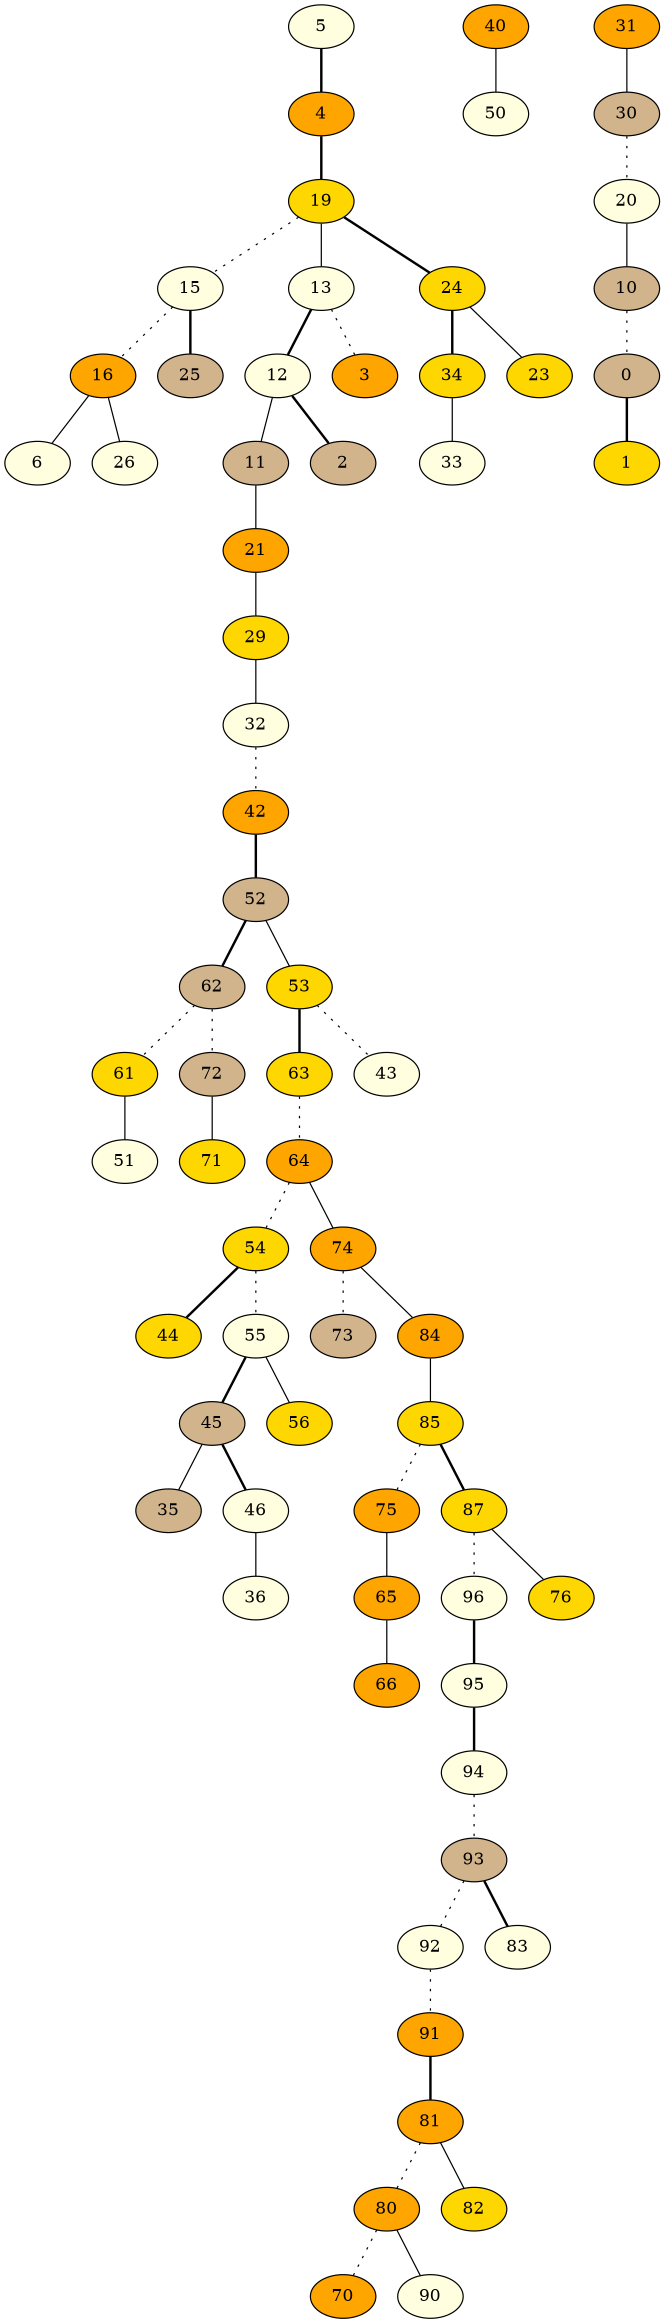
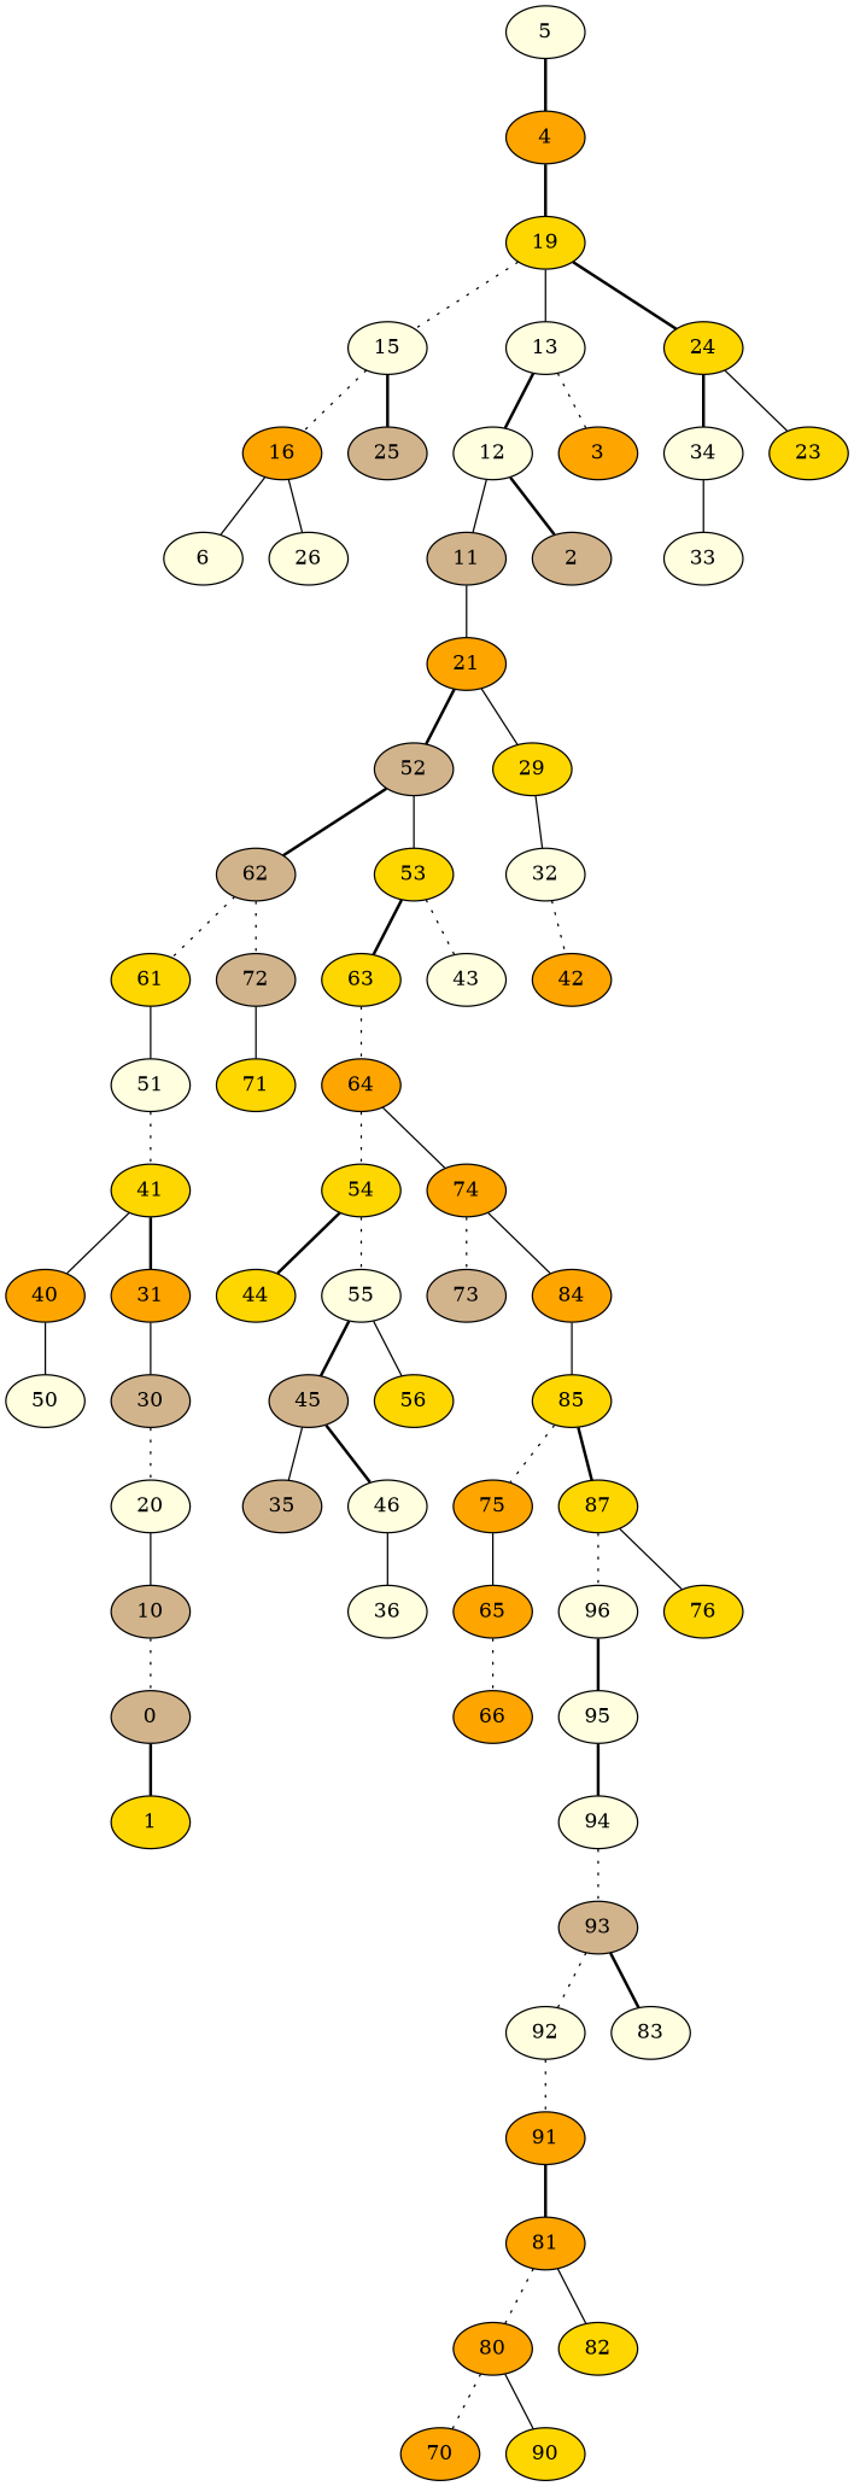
  graph {
    node [fillcolor=lightyellow style=filled]
    edge [style=solid]
    80 [fillcolor=orange]
    70 [fillcolor=orange]
-   90
+   90 [fillcolor=gold]
    61 [fillcolor=gold]
    51
+   41 [fillcolor=gold]
    40 [fillcolor=orange]
    31 [fillcolor=orange]
    0 [fillcolor=tan]
    1 [fillcolor=gold]
    62 [fillcolor=tan]
    72 [fillcolor=tan]
    71 [fillcolor=gold]
    45 [fillcolor=tan]
    35 [fillcolor=tan]
    46
    36
    65 [fillcolor=orange]
    66 [fillcolor=orange]
    52 [fillcolor=tan]
    53 [fillcolor=gold]
    63 [fillcolor=gold]
    43
    50
    30 [fillcolor=tan]
    75 [fillcolor=orange]
    54 [fillcolor=gold]
    44 [fillcolor=gold]
    55
    56 [fillcolor=gold]
    11 [fillcolor=tan]
    21 [fillcolor=orange]
    n33 [fillcolor=gold label=29]
    32
    64 [fillcolor=orange]
    74 [fillcolor=orange]
    73 [fillcolor=tan]
    84 [fillcolor=orange]
-   34 [fillcolor=gold]
+   34
    33
    42 [fillcolor=orange]
    16 [fillcolor=orange]
    15
    25 [fillcolor=tan]
    6
    26
    12
    2 [fillcolor=tan]
    13
    3 [fillcolor=orange]
    n51 [fillcolor=gold label=87]
    96
    76 [fillcolor=gold]
    95
    94
    93 [fillcolor=tan]
    92
    83
    91 [fillcolor=orange]
    81 [fillcolor=orange]
    82 [fillcolor=gold]
    85 [fillcolor=gold]
    20
    10 [fillcolor=tan]
    24 [fillcolor=gold]
    23 [fillcolor=gold]
    n67 [fillcolor=gold label=19]
    4 [fillcolor=orange]
    5
    80 -- 70 [style=dotted]
    80 -- 90
    61 -- 51
+   51 -- 41 [style=dotted]
+   41 -- 40
+   41 -- 31 [style=bold]
    40 -- 50
    31 -- 30
    0 -- 1 [style=bold]
    62 -- 61 [style=dotted]
    62 -- 72 [style=dotted]
    72 -- 71
    45 -- 35
    45 -- 46 [style=bold]
    46 -- 36
-   65 -- 66
+   65 -- 66 [style=dotted]
    52 -- 62 [style=bold]
    52 -- 53
    53 -- 63 [style=bold]
    53 -- 43 [style=dotted]
    63 -- 64 [style=dotted]
    30 -- 20 [style=dotted]
    75 -- 65
    54 -- 44 [style=bold]
    54 -- 55 [style=dotted]
    55 -- 45 [style=bold]
    55 -- 56
    11 -- 21
    21 -- n33
    n33 -- 32
    32 -- 42 [style=dotted]
    64 -- 54 [style=dotted]
    64 -- 74
    74 -- 73 [style=dotted]
    74 -- 84
    84 -- 85
    34 -- 33
-   42 -- 52 [style=bold]
+   21 -- 52 [style=bold]
    16 -- 6
    16 -- 26
    15 -- 16 [style=dotted]
    15 -- 25 [style=bold]
    12 -- 11
    12 -- 2 [style=bold]
    13 -- 12 [style=bold]
    13 -- 3 [style=dotted]
    n51 -- 96 [style=dotted]
    n51 -- 76
    96 -- 95 [style=bold]
    95 -- 94 [style=bold]
    94 -- 93 [style=dotted]
    93 -- 92 [style=dotted]
    93 -- 83 [style=bold]
    92 -- 91 [style=dotted]
    91 -- 81 [style=bold]
    81 -- 80 [style=dotted]
    81 -- 82
    85 -- 75 [style=dotted]
    85 -- n51 [style=bold]
    20 -- 10
    10 -- 0 [style=dotted]
    24 -- 34 [style=bold]
    24 -- 23
    n67 -- 15 [style=dotted]
    n67 -- 13
    n67 -- 24 [style=bold]
    4 -- n67 [style=bold]
    5 -- 4 [style=bold]
  }
